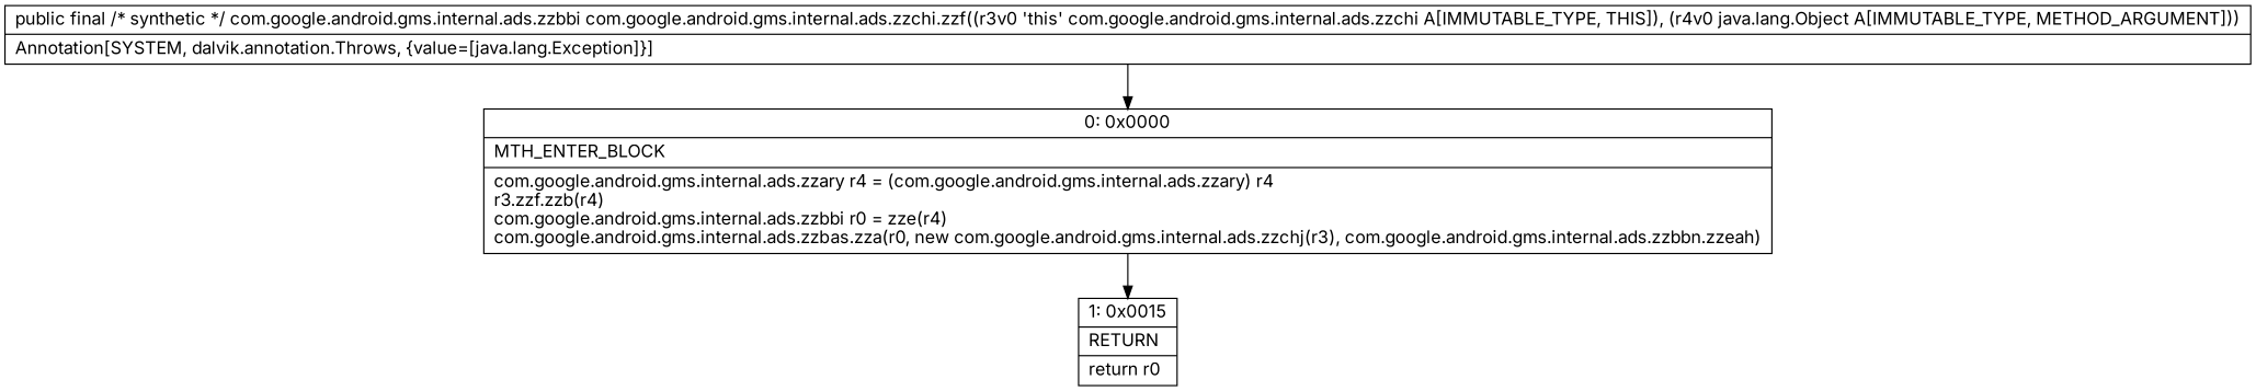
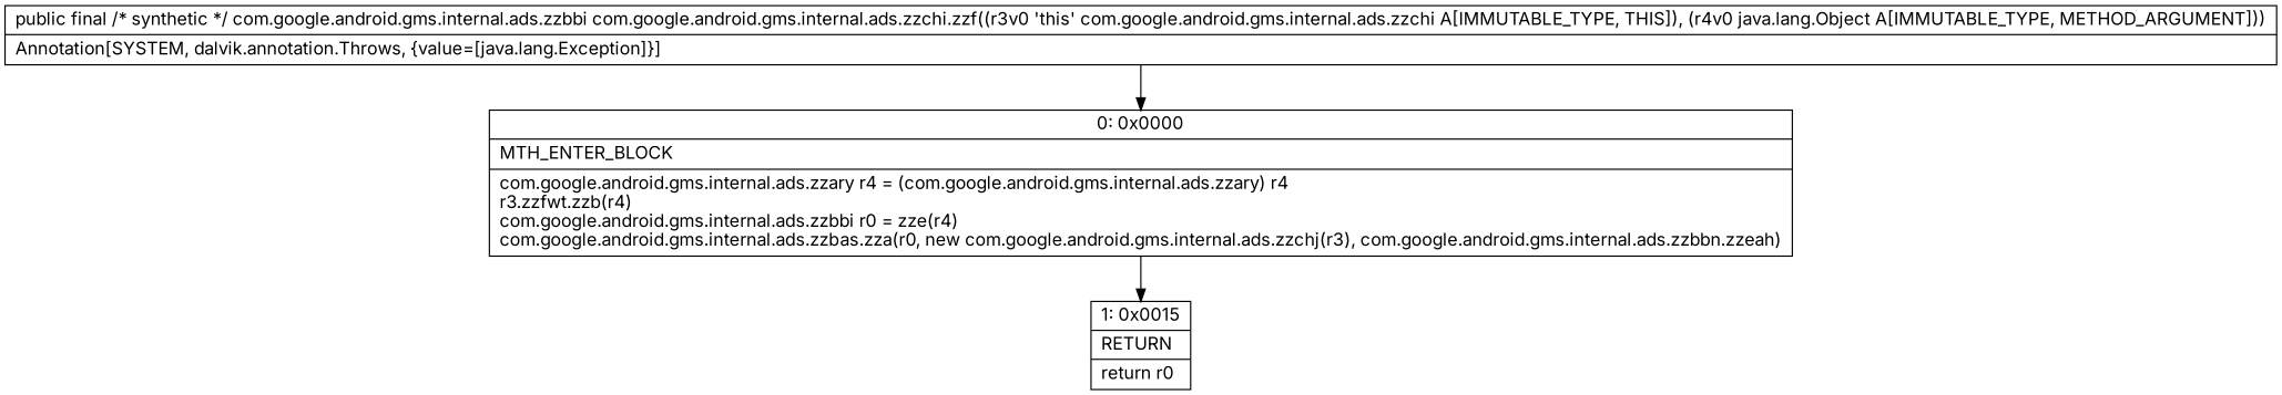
  digraph {
    fontname=Inter
    node [shape=record fontname=Inter]
    edge [fontname=Inter]
-   n1 [label="{0\:\ 0x0000|MTH_ENTER_BLOCK\l|com.google.android.gms.internal.ads.zzary r4 = (com.google.android.gms.internal.ads.zzary) r4\lr3.zzf.zzb(r4)\lcom.google.android.gms.internal.ads.zzbbi r0 = zze(r4)\lcom.google.android.gms.internal.ads.zzbas.zza(r0, new com.google.android.gms.internal.ads.zzchj(r3), com.google.android.gms.internal.ads.zzbbn.zzeah)\l}"]
+   n1 [label="{0\:\ 0x0000|MTH_ENTER_BLOCK\l|com.google.android.gms.internal.ads.zzary r4 = (com.google.android.gms.internal.ads.zzary) r4\lr3.zzfwt.zzb(r4)\lcom.google.android.gms.internal.ads.zzbbi r0 = zze(r4)\lcom.google.android.gms.internal.ads.zzbas.zza(r0, new com.google.android.gms.internal.ads.zzchj(r3), com.google.android.gms.internal.ads.zzbbn.zzeah)\l}"]
    n2 [label="{1\:\ 0x0015|RETURN\l|return r0\l}"]
    n3 [label="{public final \/* synthetic *\/ com.google.android.gms.internal.ads.zzbbi com.google.android.gms.internal.ads.zzchi.zzf((r3v0 'this' com.google.android.gms.internal.ads.zzchi A[IMMUTABLE_TYPE, THIS]), (r4v0 java.lang.Object A[IMMUTABLE_TYPE, METHOD_ARGUMENT]))  | Annotation[SYSTEM, dalvik.annotation.Throws, \{value=[java.lang.Exception]\}]\l}"]
    n1 -> n2
    n3 -> n1
  }
